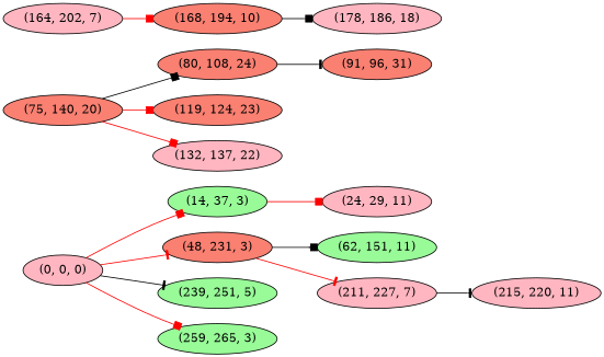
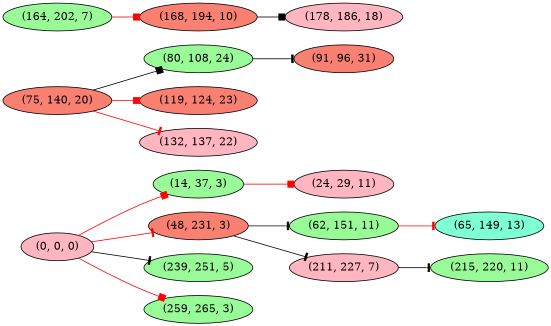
  digraph {
    rankdir=LR
    node [fillcolor=lightpink style=filled]
    edge [arrowhead=tee color=red]
    "(0, 0, 0)"
    "(14, 37, 3)" [fillcolor=palegreen]
    "(48, 231, 3)" [fillcolor=salmon]
    "(239, 251, 5)" [fillcolor=palegreen]
    "(259, 265, 3)" [fillcolor=palegreen]
    "(24, 29, 11)"
    "(62, 151, 11)" [fillcolor=palegreen]
    "(211, 227, 7)"
-   "(215, 220, 11)"
-   "(80, 108, 24)" [fillcolor=salmon]
+   "(65, 149, 13)" [fillcolor=aquamarine]
+   "(215, 220, 11)" [fillcolor=palegreen]
+   "(80, 108, 24)" [fillcolor=palegreen]
    "(75, 140, 20)" [fillcolor=salmon]
    "(119, 124, 23)" [fillcolor=salmon]
    "(132, 137, 22)"
    "(91, 96, 31)" [fillcolor=salmon]
-   "(164, 202, 7)"
+   "(164, 202, 7)" [fillcolor=palegreen]
    "(168, 194, 10)" [fillcolor=salmon]
    "(178, 186, 18)"
    "(0, 0, 0)" -> "(14, 37, 3)" [arrowhead=box]
    "(0, 0, 0)" -> "(48, 231, 3)"
    "(0, 0, 0)" -> "(239, 251, 5)" [color=black]
    "(0, 0, 0)" -> "(259, 265, 3)" [arrowhead=box]
    "(14, 37, 3)" -> "(24, 29, 11)" [arrowhead=box]
-   "(48, 231, 3)" -> "(62, 151, 11)" [arrowhead=box color=black]
-   "(48, 231, 3)" -> "(211, 227, 7)"
+   "(48, 231, 3)" -> "(62, 151, 11)" [color=black]
+   "(48, 231, 3)" -> "(211, 227, 7)" [color=black]
+   "(62, 151, 11)" -> "(65, 149, 13)"
    "(211, 227, 7)" -> "(215, 220, 11)" [color=black]
    "(80, 108, 24)" -> "(91, 96, 31)" [color=black]
    "(75, 140, 20)" -> "(80, 108, 24)" [arrowhead=box color=black]
    "(75, 140, 20)" -> "(119, 124, 23)" [arrowhead=box]
-   "(75, 140, 20)" -> "(132, 137, 22)" [arrowhead=box]
+   "(75, 140, 20)" -> "(132, 137, 22)"
    "(164, 202, 7)" -> "(168, 194, 10)" [arrowhead=box]
    "(168, 194, 10)" -> "(178, 186, 18)" [arrowhead=box color=black]
  }
